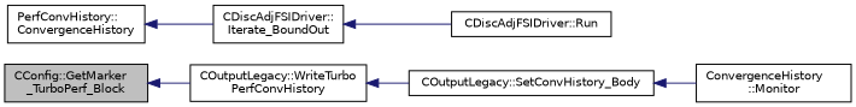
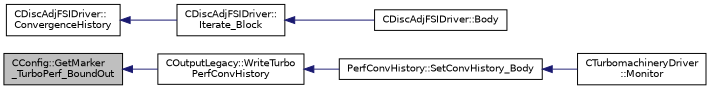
  digraph {
    rankdir=LR
    node [color=black fillcolor=white fontname=Helvetica fontsize=10 shape=record style=filled]
    edge [color=midnightblue dir=back fontname=Helvetica fontsize=10 labelfontname=Helvetica labelfontsize=10 style=solid]
-   n1 [fillcolor=grey75 fontcolor=black height=0.2 label="CConfig::GetMarker\l_TurboPerf_Block" width=0.4]
+   n1 [fillcolor=grey75 fontcolor=black height=0.2 label="CConfig::GetMarker\l_TurboPerf_BoundOut" width=0.4]
    n2 [height=0.2 label="COutputLegacy::WriteTurbo\lPerfConvHistory" width=0.4]
-   n3 [height=0.2 label="COutputLegacy::SetConvHistory_Body" width=0.4]
-   n4 [height=0.2 label="ConvergenceHistory\l::Monitor" width=0.4]
-   n5 [height=0.2 label="PerfConvHistory::\lConvergenceHistory" width=0.4]
-   n6 [height=0.2 label="CDiscAdjFSIDriver::\lIterate_BoundOut" width=0.4]
-   n7 [height=0.2 label="CDiscAdjFSIDriver::Run" width=0.4]
+   n3 [height=0.2 label="PerfConvHistory::SetConvHistory_Body" width=0.4]
+   n4 [height=0.2 label="CTurbomachineryDriver\l::Monitor" width=0.4]
+   n5 [height=0.2 label="CDiscAdjFSIDriver::\lConvergenceHistory" width=0.4]
+   n6 [height=0.2 label="CDiscAdjFSIDriver::\lIterate_Block" width=0.4]
+   n7 [height=0.2 label="CDiscAdjFSIDriver::Body" width=0.4]
    n1 -> n2
    n2 -> n3
    n3 -> n4
    n5 -> n6
    n6 -> n7
  }
